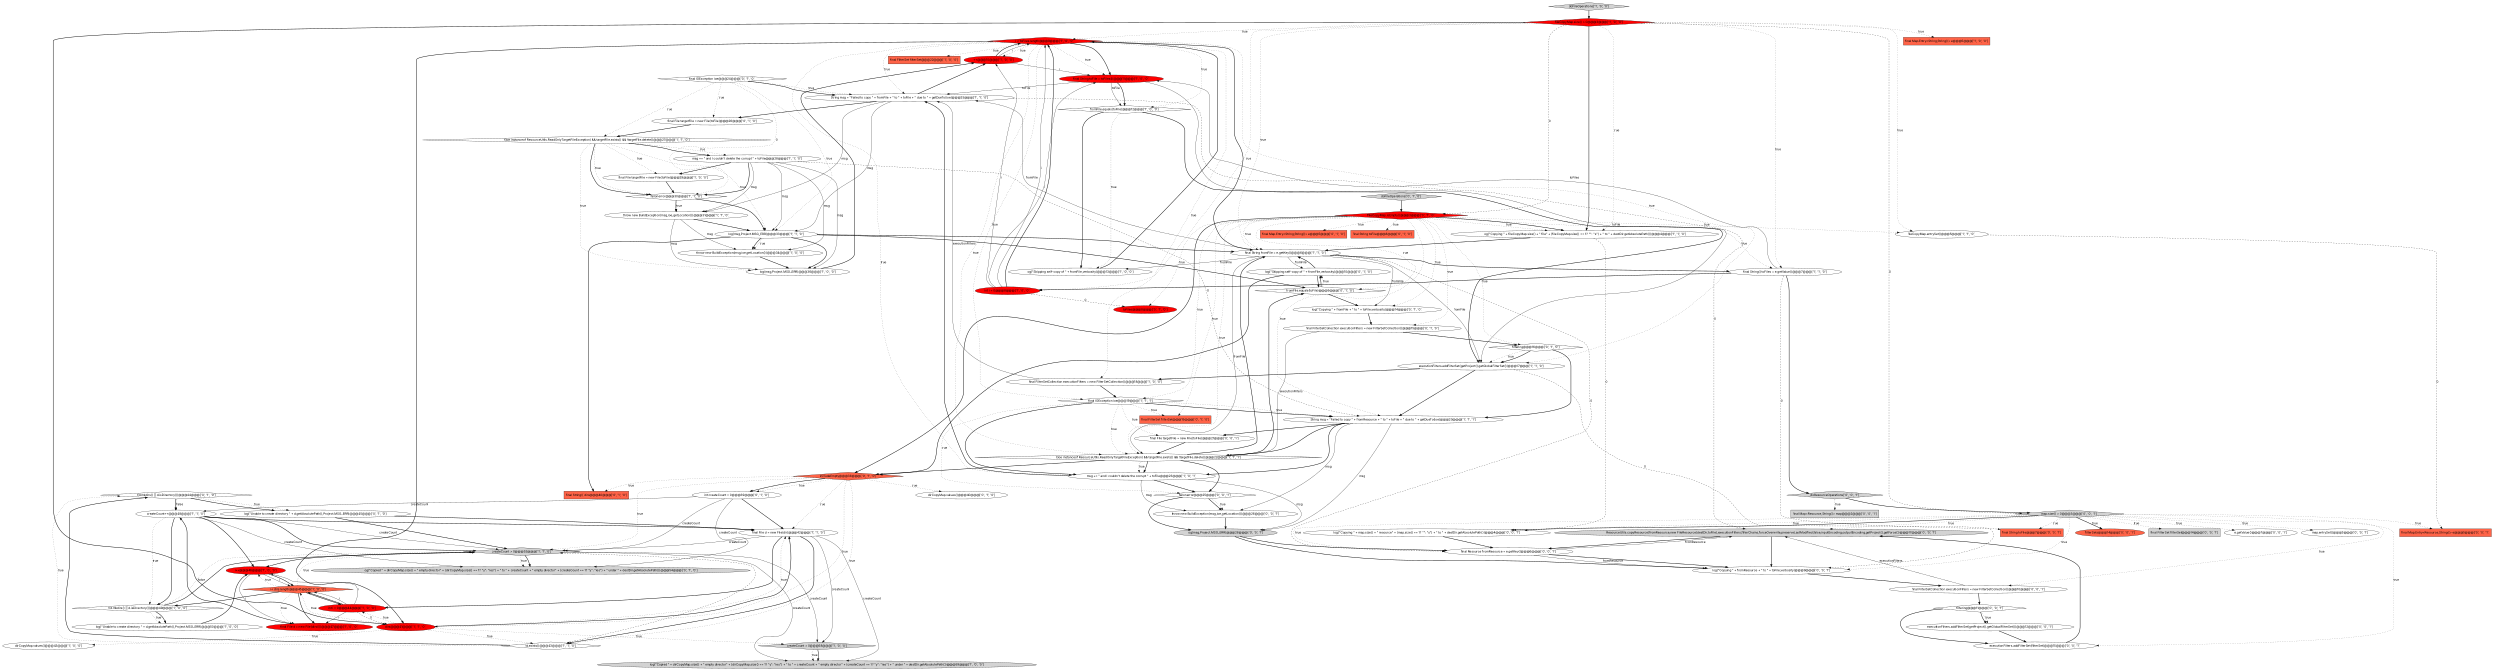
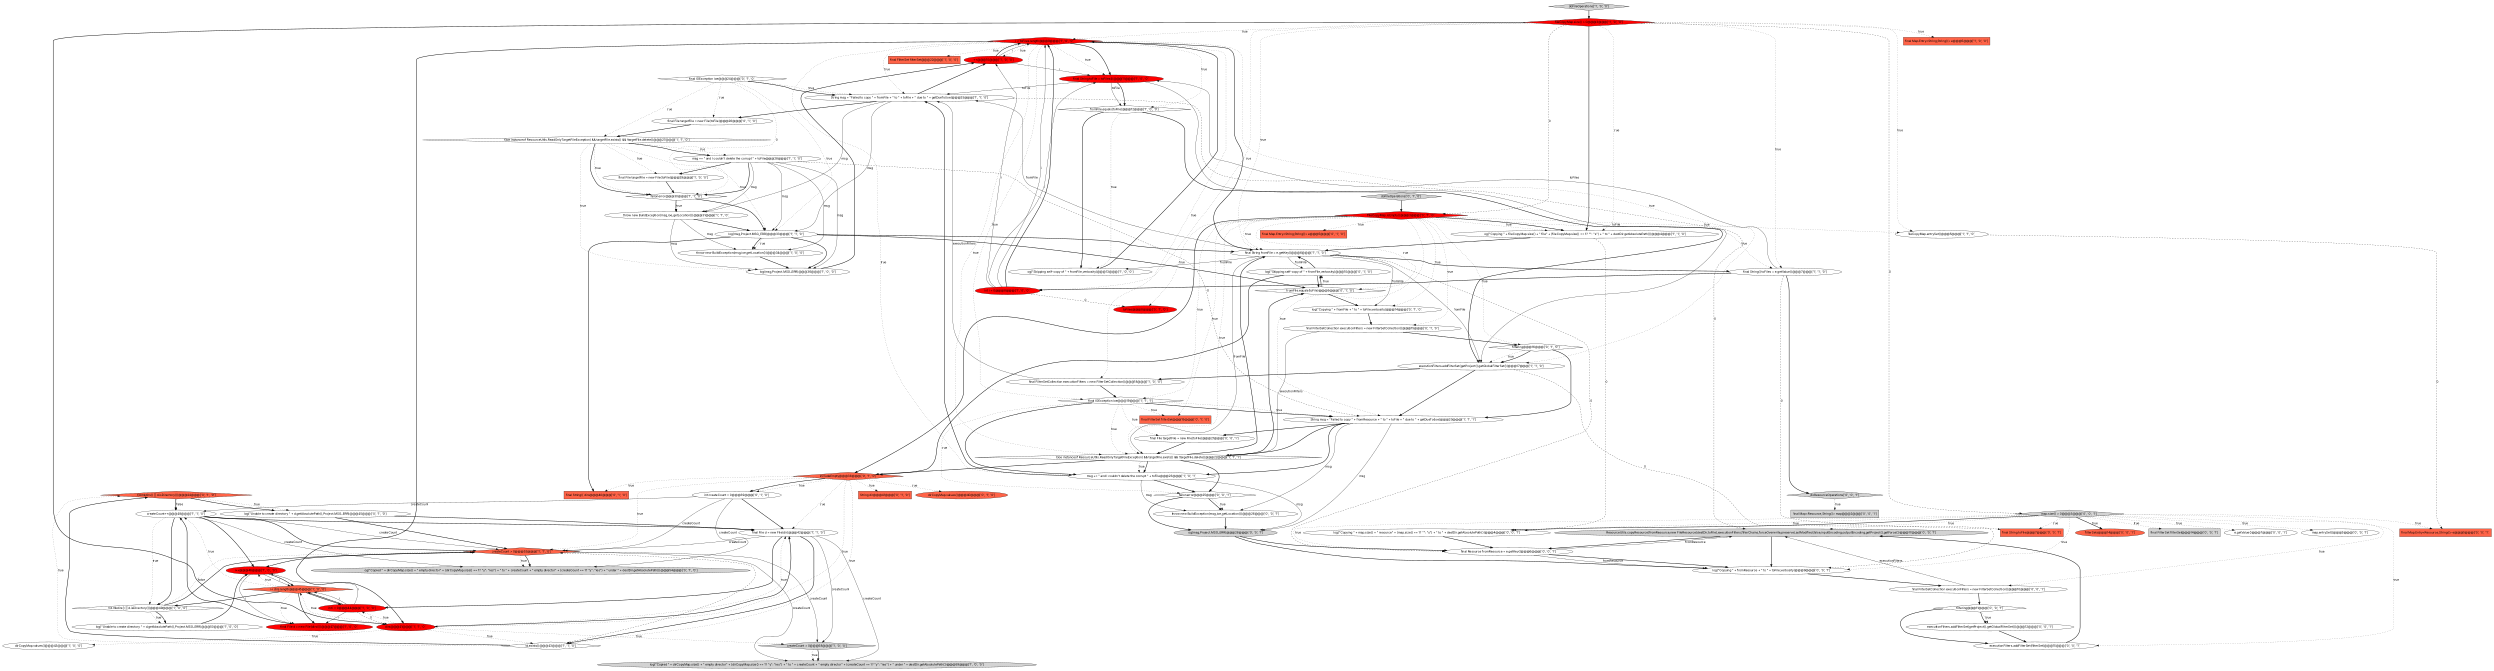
  digraph {
    fontname=Inter
    node [fillcolor=white fontname=Inter shape=ellipse style=filled]
    edge [fontname=Inter style=bold]
-   n1 [label="!(d.mkdirs() || d.isDirectory())@@@44@@@['0', '1', '0']" shape=diamond]
+   n1 [fillcolor=tomato label="!(d.mkdirs() || d.isDirectory())@@@44@@@['0', '1', '0']" shape=diamond]
    n2 [label="createCount++@@@48@@@['1', '1', '0']"]
    n3 [label="log(\"Unable to create directory \" + d.getAbsolutePath(),Project.MSG_ERR)@@@45@@@['0', '1', '0']"]
    n4 [label="final File d = new File(dir)@@@42@@@['1', '1', '0']"]
-   n5 [fillcolor=lightgray label="createCount > 0@@@53@@@['1', '1', '0']" shape=diamond]
+   n5 [fillcolor=tomato label="createCount > 0@@@53@@@['1', '1', '0']" shape=diamond]
    n6 [fillcolor=lightgray label="log(\"Copied \" + dirCopyMap.size() + \" empty director\" + (dirCopyMap.size() == 1? \"y\": \"ies\") + \" to \" + createCount + \" empty director\" + (createCount == 1? \"y\": \"ies\") + \" under \" + destDir.getAbsolutePath())@@@54@@@['0', '1', '0']"]
    n7 [label="!(d.mkdirs() || d.isDirectory())@@@49@@@['1', '0', '0']" shape=diamond]
    n8 [fillcolor=red label="i++@@@46@@@['1', '0', '0']"]
    n9 [label="final FilterSetCollection executionFilters = new FilterSetCollection()@@@10@@@['0', '0', '1']"]
    n10 [fillcolor=lightgray label="ResourceUtils.copyResource(fromResource,new FileResource(destDir,toFile),executionFilters,filterChains,forceOverwrite,preserveLastModified,false,inputEncoding,outputEncoding,getProject(),getForce())@@@17@@@['0', '0', '1']"]
    n11 [label="filtering@@@11@@@['0', '0', '1']" shape=diamond]
    n12 [label="log(\"Copying \" + fromResource + \" to \" + toFile,verbosity)@@@9@@@['0', '0', '1']"]
    n13 [label="final Resource fromResource = e.getKey()@@@6@@@['0', '0', '1']"]
    n14 [label="executionFilters.addFilterSet(filterSet)@@@15@@@['0', '0', '1']"]
    n15 [label="executionFilters.addFilterSet(getProject().getGlobalFilterSet())@@@12@@@['0', '0', '1']"]
    n16 [label="!d.exists()@@@43@@@['1', '1', '0']" shape=diamond]
    n17 [fillcolor=lightgray label="log(\"Copied \" + dirCopyMap.size() + \" empty director\" + (dirCopyMap.size() == 1? \"y\": \"ies\") + \" to \" + createCount + \" empty director\" + (createCount == 1? \"y\": \"ies\") + \" under \" + destDir.getAbsolutePath())@@@59@@@['1', '0', '0']"]
    n18 [fillcolor=lightgray label="createCount > 0@@@58@@@['1', '0', '0']" shape=diamond]
    n19 [fillcolor=red label="int i = 0@@@44@@@['1', '0', '0']"]
    n20 [fillcolor=red label="dirs@@@41@@@['1', '1', '0']"]
    n21 [fillcolor=red label="final File d = new File(dirs(i()@@@47@@@['1', '0', '0']"]
    n22 [fillcolor=tomato label="i < dirs.length@@@45@@@['1', '0', '0']" shape=diamond]
    n23 [label="dirCopyMap.values()@@@43@@@['1', '0', '0']"]
    n24 [fillcolor=tomato label="final String(( dirs@@@40@@@['0', '1', '0']" shape=box]
    n25 [fillcolor=red label="i++@@@10@@@['1', '0', '0']"]
    n26 [fillcolor=red label="i < toFiles.length@@@9@@@['1', '0', '0']" shape=diamond]
    n27 [fillcolor=red label="final String toFile = toFiles(i(@@@11@@@['1', '0', '0']"]
    n28 [label="String msg = \"Failed to copy \" + fromFile + \" to \" + toFile + \" due to \" + getDueTo(ioe)@@@25@@@['1', '1', '0']"]
    n29 [label="executionFilters.addFilterSet(getProject().getGlobalFilterSet())@@@17@@@['1', '1', '0']"]
    n30 [label="final IOException ioe@@@19@@@['1', '1', '1']" shape=diamond]
    n31 [label="fromFile.equals(toFile)@@@12@@@['1', '0', '0']" shape=diamond]
    n32 [fillcolor=tomato label="final FilterSet filterSet@@@22@@@['1', '0', '0']" shape=box]
    n33 [label="final FilterSetCollection executionFilters = new FilterSetCollection()@@@18@@@['1', '0', '0']"]
    n34 [label="msg += \" and I couldn't delete the corrupt \" + toFile@@@23@@@['1', '0', '1']"]
    n35 [label="final String fromFile = e.getKey()@@@6@@@['1', '1', '0']"]
    n36 [label="!(ioe instanceof ResourceUtils.ReadOnlyTargetFileException) && targetFile.exists() && !targetFile.delete()@@@22@@@['1', '1', '1']" shape=diamond]
    n37 [fillcolor=tomato label="filterSets@@@14@@@['0', '0', '1']"]
    n38 [label="log(msg,Project.MSG_ERR)@@@33@@@['1', '1', '0']"]
    n39 [label="throw new BuildException(msg,ioe,getLocation())@@@31@@@['1', '1', '0']"]
    n40 [label="final File targetFile = new File(toFile)@@@26@@@['0', '1', '0']"]
    n41 [label="fromFile.equals(toFile)@@@9@@@['0', '1', '0']" shape=diamond]
    n42 [label="log(msg,Project.MSG_ERR)@@@36@@@['1', '0', '0']"]
    n43 [label="throw new BuildException(msg,ioe,getLocation())@@@34@@@['1', '0', '0']"]
    n44 [label="!(ioe instanceof ResourceUtils.ReadOnlyTargetFileException) && targetFile.exists() && !targetFile.delete()@@@27@@@['1', '1', '0']" shape=diamond]
    n45 [label="String msg = \"Failed to copy \" + fromResource + \" to \" + toFile + \" due to \" + getDueTo(ioe)@@@20@@@['1', '1', '1']"]
    n46 [fillcolor=tomato label="final FilterSet filterSet@@@19@@@['0', '1', '0']" shape=box]
    n47 [label="failonerror@@@25@@@['0', '0', '1']" shape=diamond]
    n48 [label="final File targetFile = new File(toFile)@@@21@@@['0', '0', '1']"]
    n49 [label="log(\"Skipping self-copy of \" + fromFile,verbosity)@@@13@@@['1', '0', '0']"]
    n50 [label="throw new BuildException(msg,ioe,getLocation())@@@26@@@['0', '0', '1']"]
    n51 [fillcolor=lightgray label="log(msg,Project.MSG_ERR)@@@28@@@['0', '0', '1']"]
    n52 [label="final String(( toFiles = e.getValue()@@@7@@@['1', '1', '0']"]
    n53 [label="log(\"Copying \" + fromFile + \" to \" + toFile,verbosity)@@@14@@@['0', '1', '0']"]
    n54 [label="log(\"Skipping self-copy of \" + fromFile,verbosity)@@@10@@@['0', '1', '0']"]
    n55 [fillcolor=tomato label="includeEmpty@@@38@@@['0', '1', '0']" shape=diamond]
    n56 [label="int createCount = 0@@@39@@@['0', '1', '0']"]
-   n58 [label="dirCopyMap.values()@@@40@@@['0', '1', '0']"]
+   n57 [fillcolor=tomato label="String dir@@@41@@@['0', '1', '0']" shape=box]
+   n58 [fillcolor=tomato label="dirCopyMap.values()@@@40@@@['0', '1', '0']"]
    n59 [fillcolor=red label="!fileCopyMap.isEmpty()@@@3@@@['0', '1', '0']" shape=diamond]
    n60 [label="filtering@@@16@@@['0', '1', '0']" shape=diamond]
    n61 [label="final FilterSetCollection executionFilters = new FilterSetCollection()@@@15@@@['0', '1', '0']"]
    n62 [fillcolor=tomato label="final Map.Entry<String,String((> e@@@5@@@['0', '1', '0']" shape=box]
    n63 [label="fileCopyMap.entrySet()@@@5@@@['1', '1', '0']"]
    n64 [label="log(\"Copying \" + fileCopyMap.size() + \" file\" + (fileCopyMap.size() == 1? \"\": \"s\") + \" to \" + destDir.getAbsolutePath())@@@4@@@['1', '1', '0']"]
-   n65 [fillcolor=tomato label="final String toFile@@@8@@@['0', '1', '0']" shape=box]
    n66 [fillcolor=red label="toFiles@@@8@@@['0', '1', '0']"]
    n67 [fillcolor=tomato label="final Map.Entry<Resource,String((> e@@@5@@@['0', '0', '1']" shape=box]
    n68 [label="log(\"Copying \" + map.size() + \" resource\" + (map.size() == 1? \"\": \"s\") + \" to \" + destDir.getAbsolutePath())@@@4@@@['0', '0', '1']"]
    n69 [fillcolor=red label="int i = 0@@@8@@@['1', '0', '0']"]
    n70 [fillcolor=tomato label="final String toFile@@@7@@@['0', '0', '1']" shape=box]
    n71 [fillcolor=lightgray label="doResourceOperations['0', '0', '1']" shape=diamond]
    n72 [label="final IOException ioe@@@24@@@['0', '1', '0']" shape=diamond]
    n73 [label="failonerror@@@30@@@['1', '1', '0']" shape=diamond]
    n74 [label="msg += \" and I couldn't delete the corrupt \" + toFile@@@28@@@['1', '1', '0']"]
    n75 [label="final File targetFile = new File(toFile)@@@29@@@['1', '0', '0']"]
    n76 [label="log(\"Unable to create directory \" + d.getAbsolutePath(),Project.MSG_ERR)@@@50@@@['1', '0', '0']"]
    n77 [fillcolor=lightgray label="map.size() > 0@@@3@@@['0', '0', '1']" shape=diamond]
    n78 [fillcolor=lightgray label="final FilterSet filterSet@@@14@@@['0', '0', '1']" shape=box]
    n79 [label="e.getValue()@@@7@@@['0', '0', '1']"]
    n80 [label="map.entrySet()@@@5@@@['0', '0', '1']"]
    n81 [fillcolor=lightgray label="final Map<Resource,String((> map@@@2@@@['0', '0', '1']" shape=box]
    n82 [fillcolor=tomato label="final Map.Entry<String,String((> e@@@5@@@['1', '0', '0']" shape=box]
    n83 [fillcolor=lightgray label="doFileOperations['0', '1', '0']" shape=diamond]
    n84 [fillcolor=red label="fileCopyMap.size() > 0@@@3@@@['1', '0', '0']" shape=diamond]
    n85 [fillcolor=lightgray label="doFileOperations['1', '0', '0']" shape=diamond]
    n1 -> n2 [label=false style=dotted]
    n1 -> n2
    n1 -> n3 [label=true style=dotted]
    n1 -> n3
    n2 -> n4
    n2 -> n5
    n2 -> n5 [label=createCount style=solid]
    n2 -> n6 [label=createCount style=solid]
    n2 -> n7 [label=true style=dotted]
    n2 -> n7
    n2 -> n8
    n3 -> n4
    n3 -> n5
    n4 -> n5 [label=createCount style=solid]
    n4 -> n16
    n4 -> n17 [label=createCount style=solid]
    n4 -> n18 [label=createCount style=solid]
    n4 -> n19
    n5 -> n6
    n5 -> n6 [label=true style=dotted]
    n5 -> n8
    n5 -> n17 [label=createCount style=solid]
    n5 -> n18 [label=createCount style=solid]
    n7 -> n5 [label=false style=dotted]
    n7 -> n5
    n7 -> n76 [label=true style=dotted]
    n7 -> n76
    n8 -> n21 [label=i style=solid]
    n8 -> n22 [label=i style=solid]
    n8 -> n22
    n9 -> n10 [label=executionFilters style=solid]
    n9 -> n11
    n10 -> n12
    n10 -> n13
    n11 -> n14
    n11 -> n15 [label=true style=dotted]
    n11 -> n15
    n12 -> n9
    n13 -> n10 [label=fromResource style=solid]
    n13 -> n12
    n13 -> n12 [label=fromResource style=solid]
    n14 -> n10
    n15 -> n14
    n16 -> n1 [label=true style=dotted]
    n16 -> n1
    n16 -> n5 [style=dashed]
    n18 -> n17
    n18 -> n17 [label=true style=dotted]
    n19 -> n8 [label=i style=solid]
    n19 -> n20 [label=0 style=dashed]
    n19 -> n21 [label=i style=solid]
    n19 -> n22
    n19 -> n22 [label=i style=solid]
    n20 -> n4 [label=true style=dotted]
    n20 -> n4
    n20 -> n16 [label=true style=dotted]
    n20 -> n18 [label=true style=dotted]
    n20 -> n19 [label=true style=dotted]
    n20 -> n22 [label=true style=dotted]
    n20 -> n23 [label=true style=dotted]
    n21 -> n2
-   n22 -> n5 [label=true style=dotted]
+   n22 -> n2 [label=true style=dotted]
    n22 -> n7
    n22 -> n8 [label=true style=dotted]
    n22 -> n19
    n22 -> n21 [label=true style=dotted]
    n22 -> n21
    n25 -> n26
    n25 -> n26 [label=i style=solid]
    n25 -> n27 [label=i style=solid]
    n26 -> n20
    n26 -> n25 [label=true style=dotted]
    n26 -> n27
    n26 -> n27 [label=true style=dotted]
    n26 -> n28 [label=true style=dotted]
    n26 -> n29 [label=true style=dotted]
    n26 -> n30 [label=true style=dotted]
    n26 -> n31 [label=true style=dotted]
    n26 -> n32 [label=true style=dotted]
    n26 -> n33 [label=true style=dotted]
    n26 -> n34 [label=true style=dotted]
    n26 -> n35
    n26 -> n36 [label=true style=dotted]
    n27 -> n28 [label=toFile style=solid]
    n27 -> n29 [label=toFile style=solid]
    n27 -> n31
    n27 -> n31 [label=toFile style=solid]
    n28 -> n10 [label=0 style=dashed]
    n28 -> n25
    n28 -> n38 [label=msg style=solid]
    n28 -> n39 [label=msg style=solid]
    n28 -> n40
    n29 -> n12 [label=0 style=dashed]
    n29 -> n33
    n29 -> n45
    n30 -> n34
    n30 -> n36 [label=true style=dotted]
    n30 -> n45 [label=true style=dotted]
    n30 -> n45
    n30 -> n46 [label=true style=dotted]
    n30 -> n47 [label=true style=dotted]
    n30 -> n48 [label=true style=dotted]
    n31 -> n29
    n31 -> n49
    n31 -> n49 [label=true style=dotted]
    n33 -> n28 [label=executionFilters style=solid]
    n33 -> n30
    n34 -> n28
    n34 -> n47
    n34 -> n50 [label=msg style=solid]
    n34 -> n51 [label=msg style=solid]
    n35 -> n13 [label=0 style=dashed]
    n35 -> n28 [label=fromFile style=solid]
    n35 -> n29 [label=fromFile style=solid]
    n35 -> n36 [label=fromFile style=solid]
    n35 -> n49 [label=fromFile style=solid]
    n35 -> n52
    n35 -> n53 [label=fromFile style=solid]
    n35 -> n54 [label=fromFile style=solid]
    n36 -> n34
    n36 -> n34 [label=true style=dotted]
    n36 -> n35
    n36 -> n41
    n36 -> n47
    n36 -> n55
    n38 -> n24
    n38 -> n35
    n38 -> n41
    n38 -> n42
    n38 -> n43
    n38 -> n43 [label=true style=dotted]
    n39 -> n38
    n39 -> n42 [label=msg style=solid]
    n39 -> n43 [label=msg style=solid]
    n40 -> n44
    n41 -> n53
    n41 -> n54
    n41 -> n54 [label=true style=dotted]
    n42 -> n25
    n43 -> n42
    n44 -> n38 [label=true style=dotted]
    n44 -> n42 [label=true style=dotted]
    n44 -> n73 [label=true style=dotted]
    n44 -> n73
    n44 -> n74 [label=true style=dotted]
    n44 -> n74
    n44 -> n75 [label=true style=dotted]
    n45 -> n34
    n45 -> n36
    n45 -> n48
    n45 -> n50 [label=msg style=solid]
    n45 -> n51 [label=msg style=solid]
    n47 -> n50
    n47 -> n50 [label=true style=dotted]
    n47 -> n51
    n48 -> n36
    n49 -> n26
    n50 -> n51
    n51 -> n12
    n51 -> n13
    n52 -> n27 [label=toFiles style=solid]
    n52 -> n69
    n52 -> n70 [label=0 style=dashed]
    n52 -> n71
    n53 -> n61
    n54 -> n35
    n54 -> n41
    n54 -> n55
    n55 -> n4 [label=true style=dotted]
    n55 -> n5 [label=true style=dotted]
    n55 -> n16 [label=true style=dotted]
    n55 -> n20 [label=true style=dotted]
    n55 -> n24 [label=true style=dotted]
    n55 -> n56
    n55 -> n56 [label=true style=dotted]
+   n55 -> n57 [label=true style=dotted]
    n55 -> n58 [label=true style=dotted]
    n56 -> n2 [label=createCount style=solid]
    n56 -> n4
    n56 -> n5 [label=createCount style=solid]
    n56 -> n6 [label=createCount style=solid]
    n59 -> n30 [label=true style=dotted]
    n59 -> n35 [label=true style=dotted]
    n59 -> n36 [label=true style=dotted]
    n59 -> n41 [label=true style=dotted]
    n59 -> n45 [label=true style=dotted]
    n59 -> n46 [label=true style=dotted]
    n59 -> n52 [label=true style=dotted]
    n59 -> n53 [label=true style=dotted]
    n59 -> n55
    n59 -> n60 [label=true style=dotted]
    n59 -> n61 [label=true style=dotted]
    n59 -> n62 [label=true style=dotted]
    n59 -> n63 [label=true style=dotted]
    n59 -> n64
    n59 -> n64 [label=true style=dotted]
-   n59 -> n65 [label=true style=dotted]
    n59 -> n66 [label=true style=dotted]
    n60 -> n29
    n60 -> n29 [label=true style=dotted]
    n60 -> n45
    n61 -> n36 [label=executionFilters style=solid]
    n61 -> n60
    n63 -> n67 [label=0 style=dashed]
    n64 -> n35
    n64 -> n68 [label=0 style=dashed]
    n68 -> n13
    n69 -> n25 [label=i style=solid]
    n69 -> n26 [label=i style=solid]
    n69 -> n26
    n69 -> n27 [label=i style=solid]
    n69 -> n66 [label=0 style=dashed]
-   n71 -> n77
    n71 -> n81 [label=true style=dotted]
    n72 -> n28
    n72 -> n28 [label=true style=dotted]
    n72 -> n38 [label=true style=dotted]
    n72 -> n40 [label=true style=dotted]
    n72 -> n44 [label=true style=dotted]
    n72 -> n73 [label=0 style=dotted]
    n73 -> n38
    n73 -> n39 [label=true style=dotted]
    n73 -> n39
    n74 -> n38 [label=msg style=solid]
    n74 -> n39 [label=msg style=solid]
    n74 -> n42 [label=msg style=solid]
    n74 -> n43 [label=msg style=solid]
    n74 -> n45 [label=0 style=dashed]
    n74 -> n73
    n74 -> n75
    n75 -> n73
    n76 -> n8
    n77 -> n9 [label=true style=dotted]
    n77 -> n10 [label=true style=dotted]
    n77 -> n12 [label=true style=dotted]
    n77 -> n13 [label=true style=dotted]
    n77 -> n14 [label=true style=dotted]
    n77 -> n37 [label=true]
    n77 -> n67 [label=true style=dotted]
    n77 -> n68 [label=true style=dotted]
    n77 -> n68
    n77 -> n70 [label=true style=dotted]
    n77 -> n78 [label=true style=dotted]
    n77 -> n79 [label=true style=dotted]
    n77 -> n80 [label=true style=dotted]
    n83 -> n59
    n84 -> n20
    n84 -> n26 [label=true style=dotted]
    n84 -> n35 [label=true style=dotted]
    n84 -> n52 [label=true style=dotted]
    n84 -> n59 [label=0 style=dashed]
    n84 -> n63 [label=true style=dotted]
    n84 -> n64 [label=true style=dotted]
    n84 -> n64
    n84 -> n69 [label=true style=dotted]
    n84 -> n77 [label=0 style=dashed]
    n84 -> n82 [label=true style=dotted]
    n85 -> n84
  }
